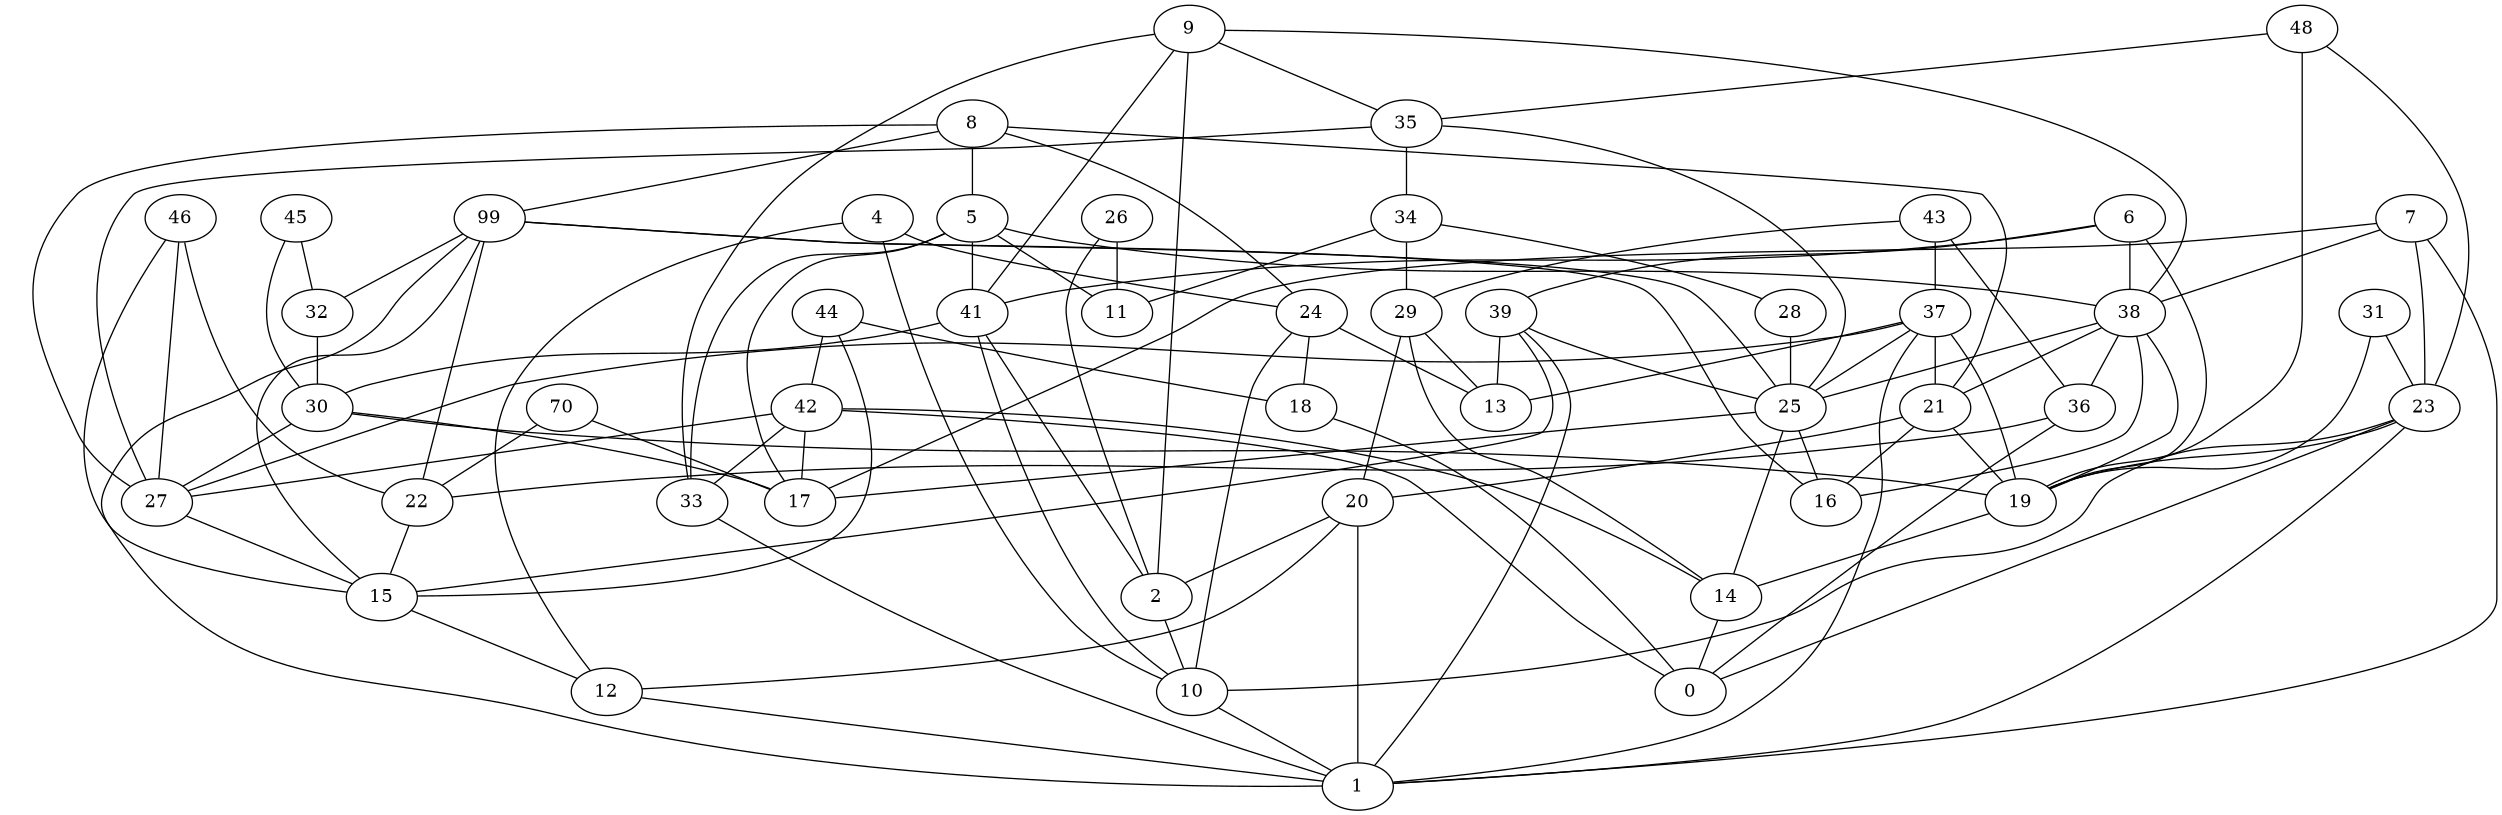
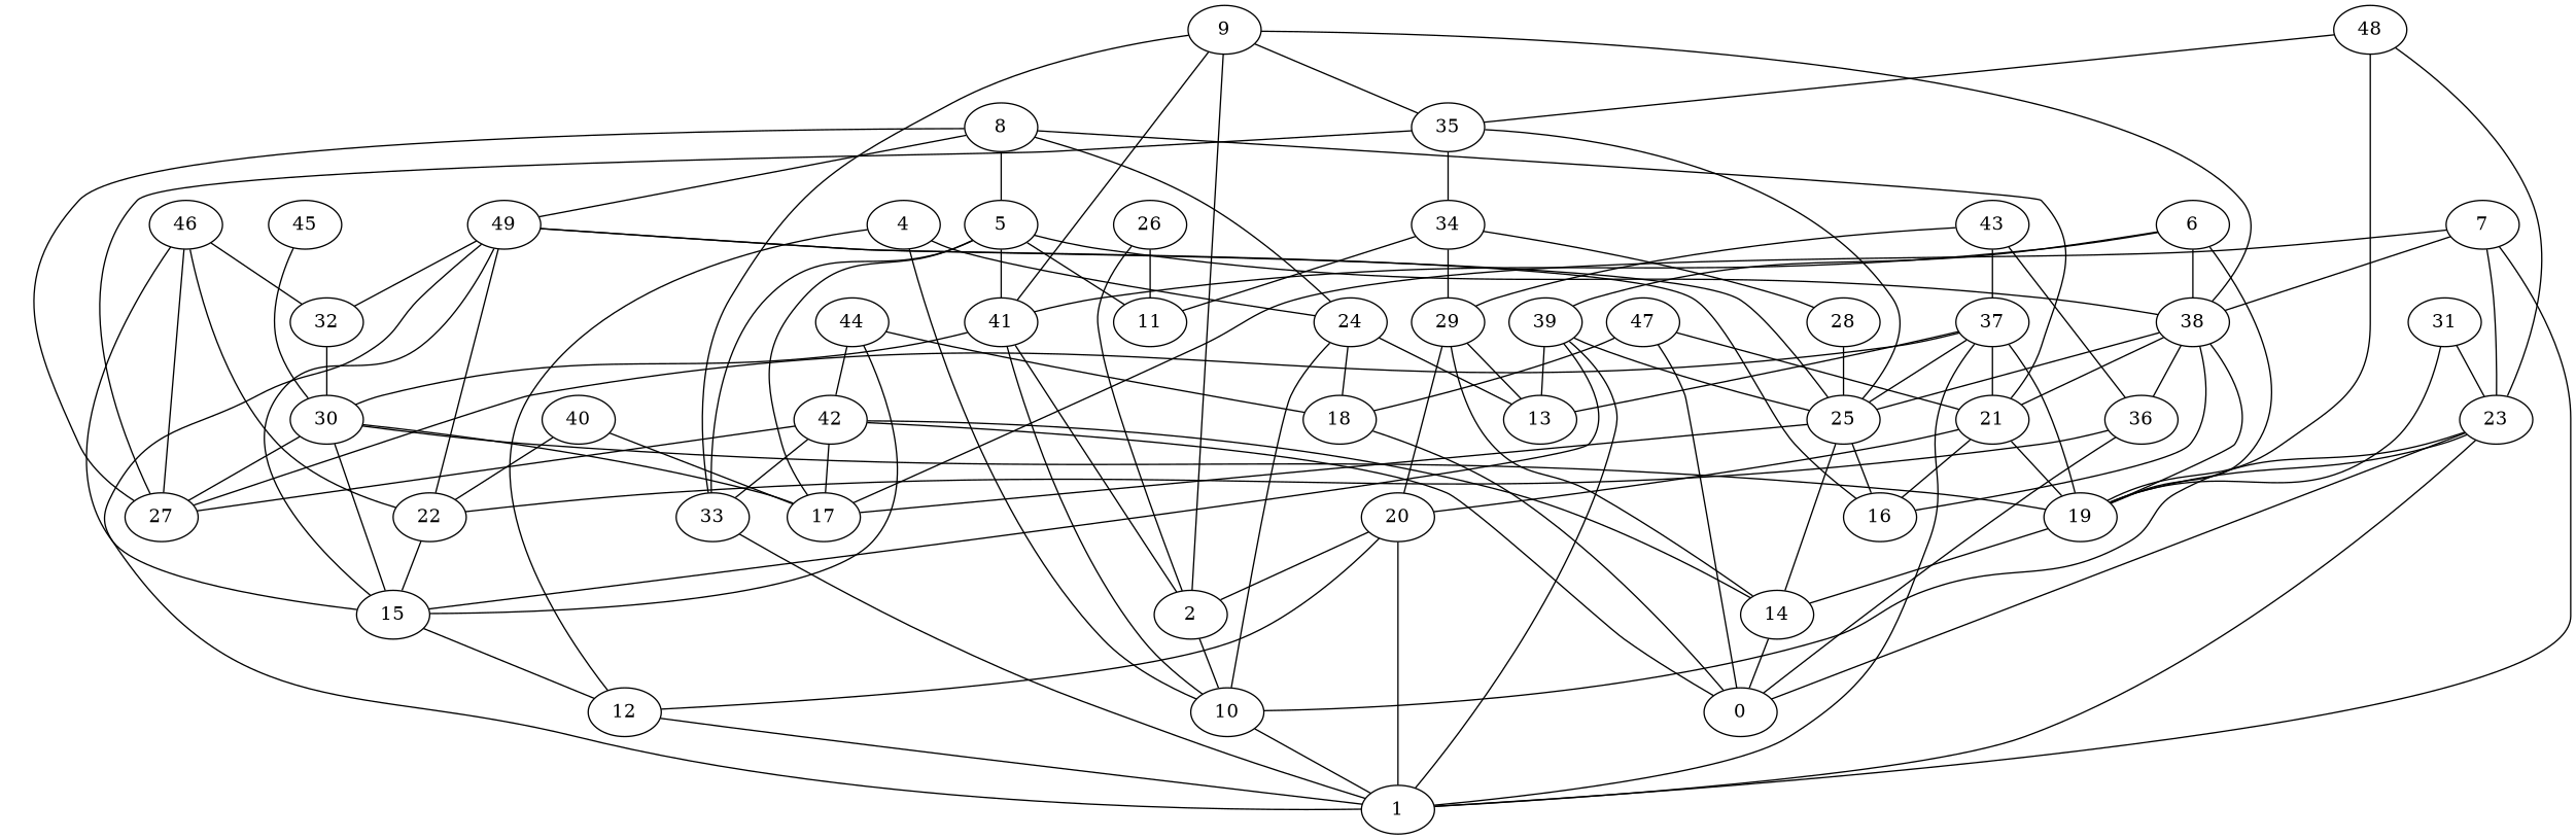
  digraph {
    edge [color=black dir=none]
    43
    29
    36
    37
    20
    14
    13
    0
    22
+   47
    18
    21
    24
    10
    31
    19
    23
    8
    5
-   49 [label=99]
+   49
    27
    38
    33
    41
    17
    11
    1
    2
    12
    9
    35
    25
    16
    4
    30
    7
    15
    42
    32
    39
-   40 [label=70]
+   40
    46
    34
    28
    48
    26
    6
    45
    44
    subgraph sub_1 {
      43
      29
      36
      37
      20
      14
      13
      0
      22
+     47
      18
      21
      24
      10
      31
      19
      23
      8
      5
      49
      27
      38
      33
      41
      17
      11
      1
      2
      12
      9
      35
      25
      16
      4
      30
      7
      15
      42
      32
      39
      40
      46
      34
      28
      48
      26
      6
      45
      44
    }
    43 -> 29
    43 -> 36
    43 -> 37
    29 -> 20
    29 -> 14
    29 -> 13
    36 -> 0
    36 -> 22
    37 -> 13
    37 -> 21
    37 -> 19
    37 -> 27
    37 -> 1
    37 -> 25
    20 -> 1
    20 -> 2
    20 -> 12
    14 -> 0
    22 -> 15
+   47 -> 0
+   47 -> 18
+   47 -> 21
    18 -> 0
    21 -> 20
    21 -> 19
    21 -> 16
    24 -> 13
    24 -> 18
    24 -> 10
    10 -> 1
    31 -> 19
    31 -> 23
    19 -> 14
    23 -> 0
    23 -> 10
    23 -> 19
    23 -> 1
    8 -> 21
    8 -> 24
    8 -> 5
    8 -> 49
    8 -> 27
    5 -> 38
    5 -> 33
    5 -> 41
    5 -> 17
    5 -> 11
    49 -> 22
    49 -> 1
    49 -> 25
    49 -> 16
    49 -> 15
    49 -> 32
-   27 -> 15
+   30 -> 15
    38 -> 36
    38 -> 21
    38 -> 19
    38 -> 25
    38 -> 16
    33 -> 1
    41 -> 10
    41 -> 2
    41 -> 30
    2 -> 10
    12 -> 1
    9 -> 38
    9 -> 33
    9 -> 41
    9 -> 2
    9 -> 35
    35 -> 27
    35 -> 25
    35 -> 34
    25 -> 14
    25 -> 17
    25 -> 16
    4 -> 24
    4 -> 10
    4 -> 12
    30 -> 19
    30 -> 27
    30 -> 17
    7 -> 23
    7 -> 38
    7 -> 17
    7 -> 1
    15 -> 12
    42 -> 14
    42 -> 0
    42 -> 27
    42 -> 33
    42 -> 17
    32 -> 30
    39 -> 13
    39 -> 1
    39 -> 25
    39 -> 15
    40 -> 22
    40 -> 17
    46 -> 22
    46 -> 27
    46 -> 15
-   45 -> 32
+   46 -> 32
    34 -> 29
    34 -> 11
    34 -> 28
    28 -> 25
    48 -> 19
    48 -> 23
    48 -> 35
    26 -> 11
    26 -> 2
    6 -> 19
    6 -> 38
    6 -> 41
    6 -> 39
    45 -> 30
    44 -> 18
    44 -> 15
    44 -> 42
  }
